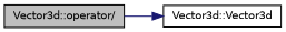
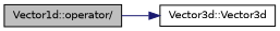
  digraph {
    rankdir=LR
    node [color=black fontname=Helvetica fontsize=10 shape=record style=filled]
-   n1 [fillcolor=grey75 fontcolor=black height=0.2 label="Vector3d::operator/" width=0.4]
+   n1 [fillcolor=grey75 fontcolor=black height=0.2 label="Vector1d::operator/" width=0.4]
    n2 [fillcolor=white height=0.2 label="Vector3d::Vector3d" width=0.4]
    n1 -> n2 [color=midnightblue fontname=Helvetica fontsize=10 labelfontname=Helvetica labelfontsize=10 style=solid]
  }
